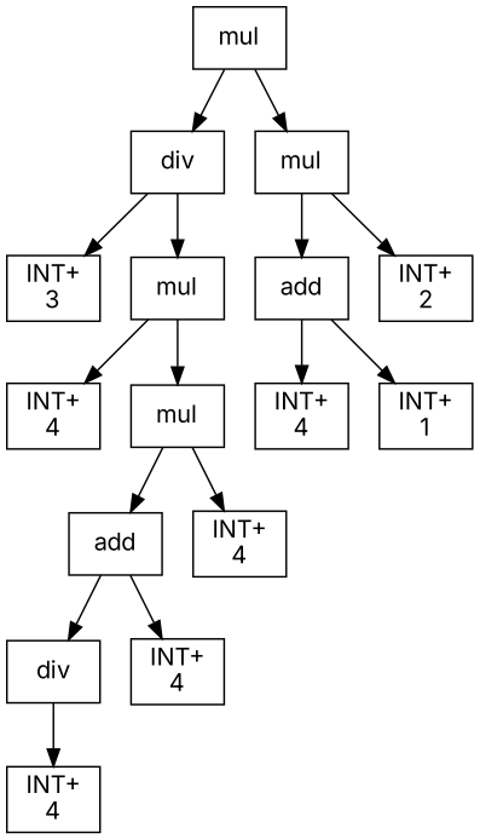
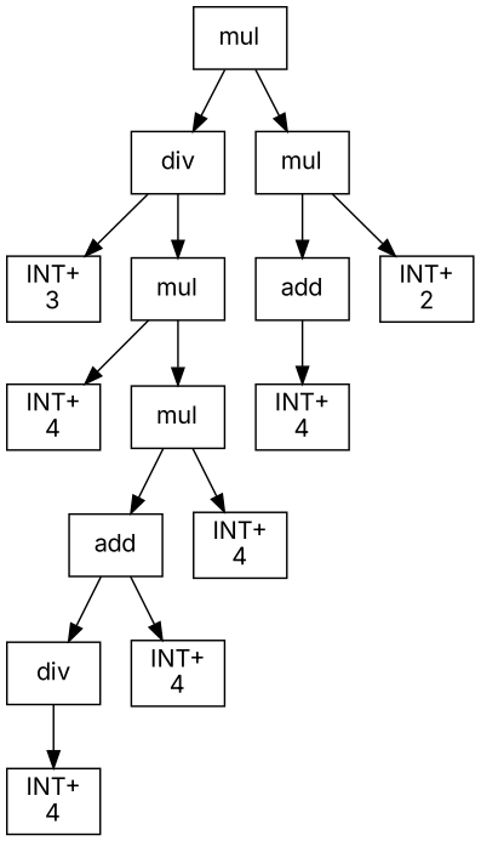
  digraph {
    fontname=Inter
    node [fontname=Inter shape=box]
    edge [fontname=Inter]
    n1 [label=mul]
    n2 [label=div]
    n3 [label=mul]
    n4 [label="INT+\n3"]
    n5 [label=mul]
    n6 [label=add]
    n7 [label="INT+\n2"]
    n8 [label="INT+\n4"]
    n9 [label=mul]
    n10 [label=add]
    n11 [label="INT+\n4"]
    n12 [label=div]
    n13 [label="INT+\n4"]
    n14 [label="INT+\n4"]
    n15 [label="INT+\n4"]
-   n16 [label="INT+\n1"]
    n1 -> n2
    n1 -> n3
    n2 -> n4
    n2 -> n5
    n3 -> n6
    n3 -> n7
    n5 -> n8
    n5 -> n9
    n6 -> n15
-   n6 -> n16
    n9 -> n10
    n9 -> n11
    n10 -> n12
    n10 -> n13
    n12 -> n14
  }
